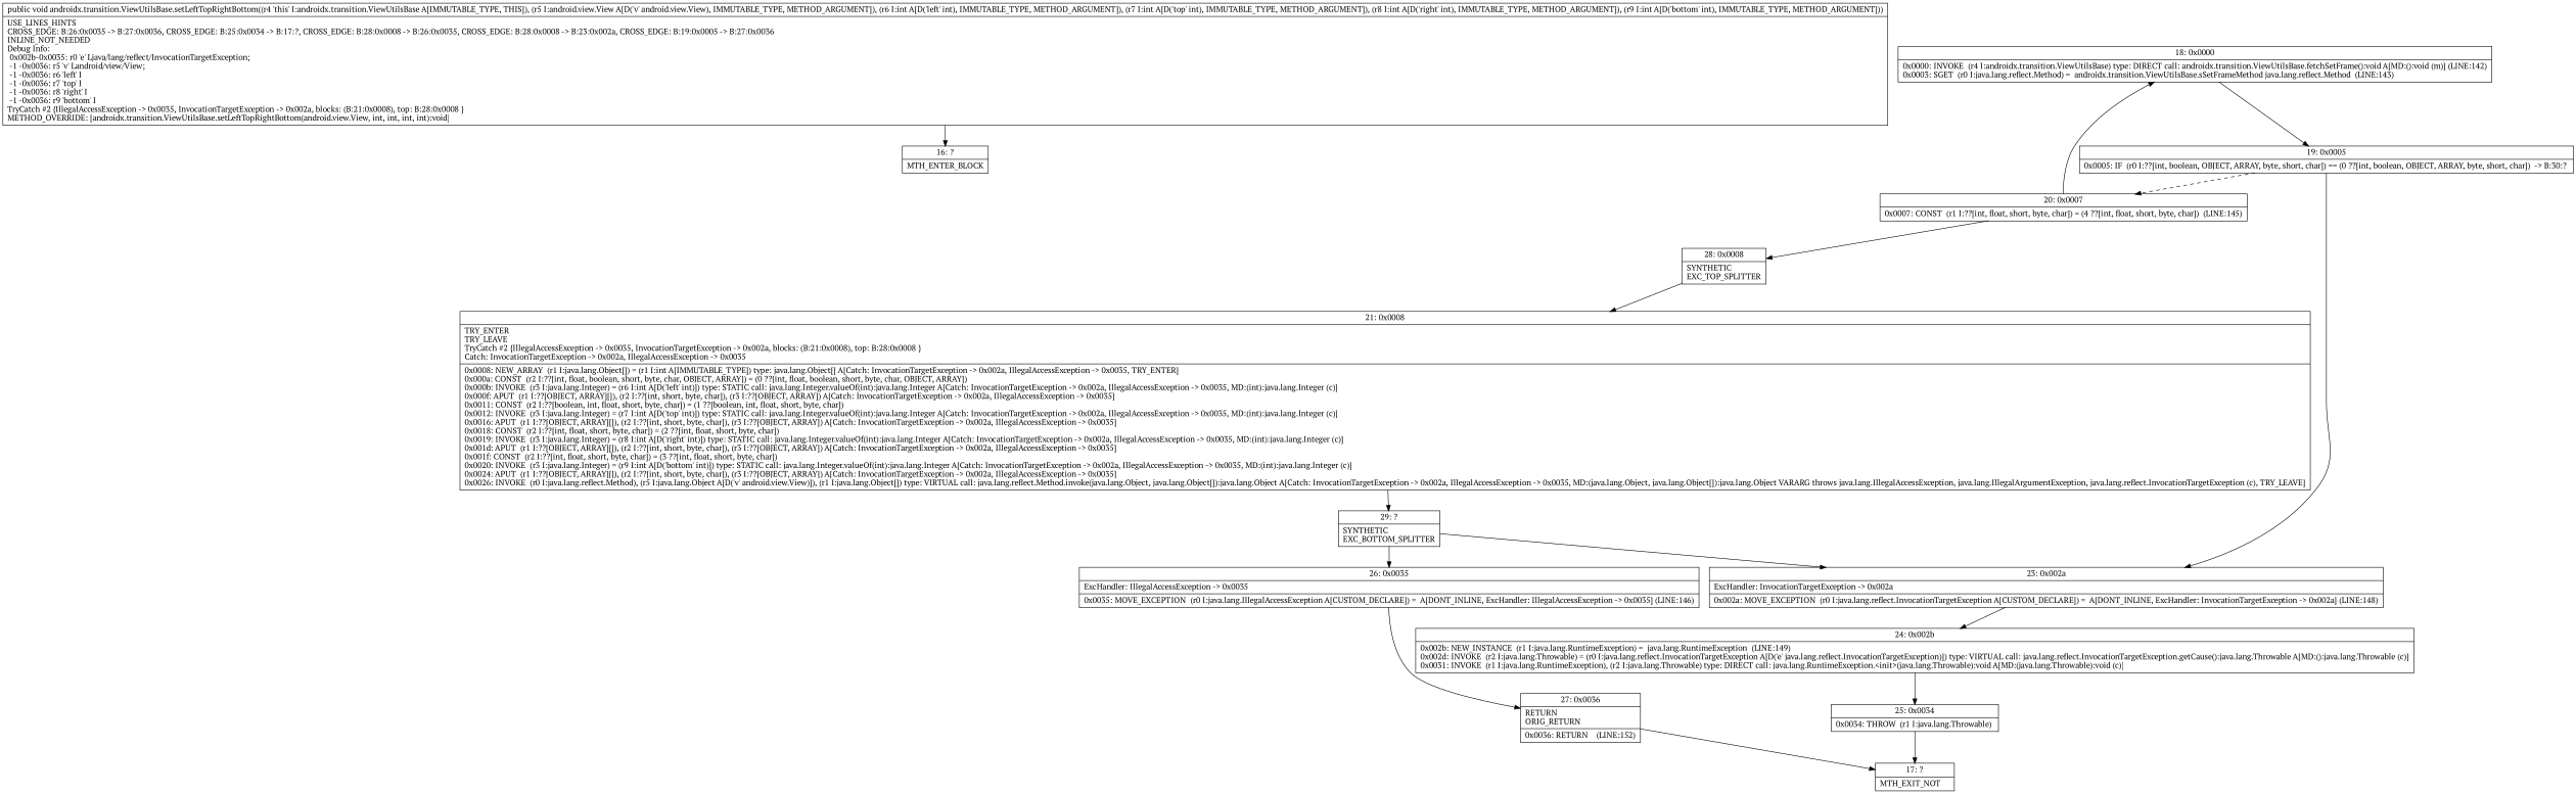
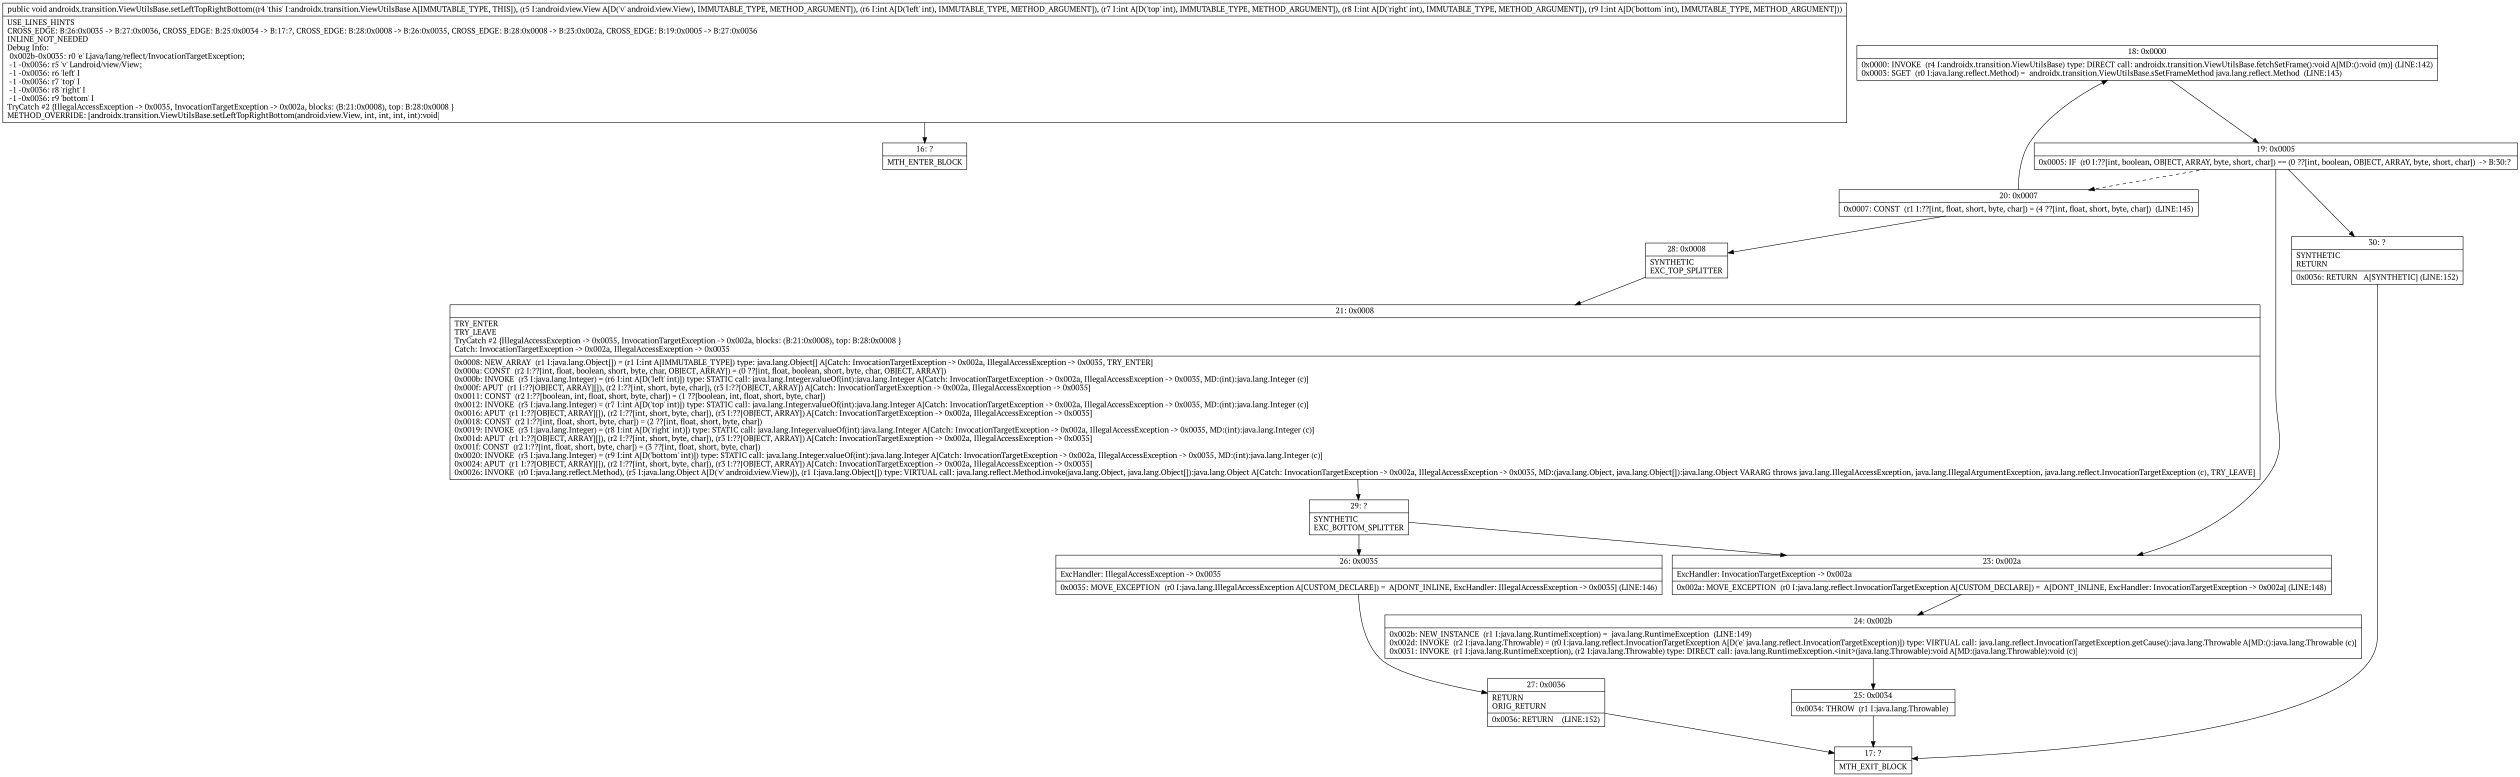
  digraph {
    fontname="PT Serif"
    node [fontname="PT Serif" shape=record]
    edge [fontname="PT Serif"]
    n1 [label="{16\:\ ?|MTH_ENTER_BLOCK\l}"]
    n2 [label="{18\:\ 0x0000|0x0000: INVOKE  (r4 I:androidx.transition.ViewUtilsBase) type: DIRECT call: androidx.transition.ViewUtilsBase.fetchSetFrame():void A[MD:():void (m)] (LINE:142)\l0x0003: SGET  (r0 I:java.lang.reflect.Method) =  androidx.transition.ViewUtilsBase.sSetFrameMethod java.lang.reflect.Method  (LINE:143)\l}"]
    n3 [label="{19\:\ 0x0005|0x0005: IF  (r0 I:??[int, boolean, OBJECT, ARRAY, byte, short, char]) == (0 ??[int, boolean, OBJECT, ARRAY, byte, short, char])  \-\> B:30:? \l}"]
    n4 [label="{20\:\ 0x0007|0x0007: CONST  (r1 I:??[int, float, short, byte, char]) = (4 ??[int, float, short, byte, char])  (LINE:145)\l}"]
+   n5 [label="{30\:\ ?|SYNTHETIC\lRETURN\l|0x0036: RETURN   A[SYNTHETIC] (LINE:152)\l}"]
    n6 [label="{23\:\ 0x002a|ExcHandler: InvocationTargetException \-\> 0x002a\l|0x002a: MOVE_EXCEPTION  (r0 I:java.lang.reflect.InvocationTargetException A[CUSTOM_DECLARE]) =  A[DONT_INLINE, ExcHandler: InvocationTargetException \-\> 0x002a] (LINE:148)\l}"]
    n7 [label="{28\:\ 0x0008|SYNTHETIC\lEXC_TOP_SPLITTER\l}"]
-   n8 [label="{17\:\ ?|MTH_EXIT_NOT\l}"]
+   n8 [label="{17\:\ ?|MTH_EXIT_BLOCK\l}"]
    n9 [label="{21\:\ 0x0008|TRY_ENTER\lTRY_LEAVE\lTryCatch #2 \{IllegalAccessException \-\> 0x0035, InvocationTargetException \-\> 0x002a, blocks: (B:21:0x0008), top: B:28:0x0008 \}\lCatch: InvocationTargetException \-\> 0x002a, IllegalAccessException \-\> 0x0035\l|0x0008: NEW_ARRAY  (r1 I:java.lang.Object[]) = (r1 I:int A[IMMUTABLE_TYPE]) type: java.lang.Object[] A[Catch: InvocationTargetException \-\> 0x002a, IllegalAccessException \-\> 0x0035, TRY_ENTER]\l0x000a: CONST  (r2 I:??[int, float, boolean, short, byte, char, OBJECT, ARRAY]) = (0 ??[int, float, boolean, short, byte, char, OBJECT, ARRAY]) \l0x000b: INVOKE  (r3 I:java.lang.Integer) = (r6 I:int A[D('left' int)]) type: STATIC call: java.lang.Integer.valueOf(int):java.lang.Integer A[Catch: InvocationTargetException \-\> 0x002a, IllegalAccessException \-\> 0x0035, MD:(int):java.lang.Integer (c)]\l0x000f: APUT  (r1 I:??[OBJECT, ARRAY][]), (r2 I:??[int, short, byte, char]), (r3 I:??[OBJECT, ARRAY]) A[Catch: InvocationTargetException \-\> 0x002a, IllegalAccessException \-\> 0x0035]\l0x0011: CONST  (r2 I:??[boolean, int, float, short, byte, char]) = (1 ??[boolean, int, float, short, byte, char]) \l0x0012: INVOKE  (r3 I:java.lang.Integer) = (r7 I:int A[D('top' int)]) type: STATIC call: java.lang.Integer.valueOf(int):java.lang.Integer A[Catch: InvocationTargetException \-\> 0x002a, IllegalAccessException \-\> 0x0035, MD:(int):java.lang.Integer (c)]\l0x0016: APUT  (r1 I:??[OBJECT, ARRAY][]), (r2 I:??[int, short, byte, char]), (r3 I:??[OBJECT, ARRAY]) A[Catch: InvocationTargetException \-\> 0x002a, IllegalAccessException \-\> 0x0035]\l0x0018: CONST  (r2 I:??[int, float, short, byte, char]) = (2 ??[int, float, short, byte, char]) \l0x0019: INVOKE  (r3 I:java.lang.Integer) = (r8 I:int A[D('right' int)]) type: STATIC call: java.lang.Integer.valueOf(int):java.lang.Integer A[Catch: InvocationTargetException \-\> 0x002a, IllegalAccessException \-\> 0x0035, MD:(int):java.lang.Integer (c)]\l0x001d: APUT  (r1 I:??[OBJECT, ARRAY][]), (r2 I:??[int, short, byte, char]), (r3 I:??[OBJECT, ARRAY]) A[Catch: InvocationTargetException \-\> 0x002a, IllegalAccessException \-\> 0x0035]\l0x001f: CONST  (r2 I:??[int, float, short, byte, char]) = (3 ??[int, float, short, byte, char]) \l0x0020: INVOKE  (r3 I:java.lang.Integer) = (r9 I:int A[D('bottom' int)]) type: STATIC call: java.lang.Integer.valueOf(int):java.lang.Integer A[Catch: InvocationTargetException \-\> 0x002a, IllegalAccessException \-\> 0x0035, MD:(int):java.lang.Integer (c)]\l0x0024: APUT  (r1 I:??[OBJECT, ARRAY][]), (r2 I:??[int, short, byte, char]), (r3 I:??[OBJECT, ARRAY]) A[Catch: InvocationTargetException \-\> 0x002a, IllegalAccessException \-\> 0x0035]\l0x0026: INVOKE  (r0 I:java.lang.reflect.Method), (r5 I:java.lang.Object A[D('v' android.view.View)]), (r1 I:java.lang.Object[]) type: VIRTUAL call: java.lang.reflect.Method.invoke(java.lang.Object, java.lang.Object[]):java.lang.Object A[Catch: InvocationTargetException \-\> 0x002a, IllegalAccessException \-\> 0x0035, MD:(java.lang.Object, java.lang.Object[]):java.lang.Object VARARG throws java.lang.IllegalAccessException, java.lang.IllegalArgumentException, java.lang.reflect.InvocationTargetException (c), TRY_LEAVE]\l}"]
    n10 [label="{29\:\ ?|SYNTHETIC\lEXC_BOTTOM_SPLITTER\l}"]
    n11 [label="{26\:\ 0x0035|ExcHandler: IllegalAccessException \-\> 0x0035\l|0x0035: MOVE_EXCEPTION  (r0 I:java.lang.IllegalAccessException A[CUSTOM_DECLARE]) =  A[DONT_INLINE, ExcHandler: IllegalAccessException \-\> 0x0035] (LINE:146)\l}"]
    n12 [label="{27\:\ 0x0036|RETURN\lORIG_RETURN\l|0x0036: RETURN    (LINE:152)\l}"]
    n13 [label="{24\:\ 0x002b|0x002b: NEW_INSTANCE  (r1 I:java.lang.RuntimeException) =  java.lang.RuntimeException  (LINE:149)\l0x002d: INVOKE  (r2 I:java.lang.Throwable) = (r0 I:java.lang.reflect.InvocationTargetException A[D('e' java.lang.reflect.InvocationTargetException)]) type: VIRTUAL call: java.lang.reflect.InvocationTargetException.getCause():java.lang.Throwable A[MD:():java.lang.Throwable (c)]\l0x0031: INVOKE  (r1 I:java.lang.RuntimeException), (r2 I:java.lang.Throwable) type: DIRECT call: java.lang.RuntimeException.\<init\>(java.lang.Throwable):void A[MD:(java.lang.Throwable):void (c)]\l}"]
    n14 [label="{25\:\ 0x0034|0x0034: THROW  (r1 I:java.lang.Throwable) \l}"]
    n15 [label="{public void androidx.transition.ViewUtilsBase.setLeftTopRightBottom((r4 'this' I:androidx.transition.ViewUtilsBase A[IMMUTABLE_TYPE, THIS]), (r5 I:android.view.View A[D('v' android.view.View), IMMUTABLE_TYPE, METHOD_ARGUMENT]), (r6 I:int A[D('left' int), IMMUTABLE_TYPE, METHOD_ARGUMENT]), (r7 I:int A[D('top' int), IMMUTABLE_TYPE, METHOD_ARGUMENT]), (r8 I:int A[D('right' int), IMMUTABLE_TYPE, METHOD_ARGUMENT]), (r9 I:int A[D('bottom' int), IMMUTABLE_TYPE, METHOD_ARGUMENT]))  | USE_LINES_HINTS\lCROSS_EDGE: B:26:0x0035 \-\> B:27:0x0036, CROSS_EDGE: B:25:0x0034 \-\> B:17:?, CROSS_EDGE: B:28:0x0008 \-\> B:26:0x0035, CROSS_EDGE: B:28:0x0008 \-\> B:23:0x002a, CROSS_EDGE: B:19:0x0005 \-\> B:27:0x0036\lINLINE_NOT_NEEDED\lDebug Info:\l  0x002b\-0x0035: r0 'e' Ljava\/lang\/reflect\/InvocationTargetException;\l  \-1 \-0x0036: r5 'v' Landroid\/view\/View;\l  \-1 \-0x0036: r6 'left' I\l  \-1 \-0x0036: r7 'top' I\l  \-1 \-0x0036: r8 'right' I\l  \-1 \-0x0036: r9 'bottom' I\lTryCatch #2 \{IllegalAccessException \-\> 0x0035, InvocationTargetException \-\> 0x002a, blocks: (B:21:0x0008), top: B:28:0x0008 \}\lMETHOD_OVERRIDE: [androidx.transition.ViewUtilsBase.setLeftTopRightBottom(android.view.View, int, int, int, int):void]\l}"]
    n2 -> n3
    n3 -> n4 [style=dashed]
+   n3 -> n5
    n3 -> n6
    n4 -> n2
    n4 -> n7
+   n5 -> n8
    n6 -> n13
    n7 -> n9
    n9 -> n10
    n10 -> n6
    n10 -> n11
    n11 -> n12
    n12 -> n8
    n13 -> n14
    n14 -> n8
    n15 -> n1
  }
